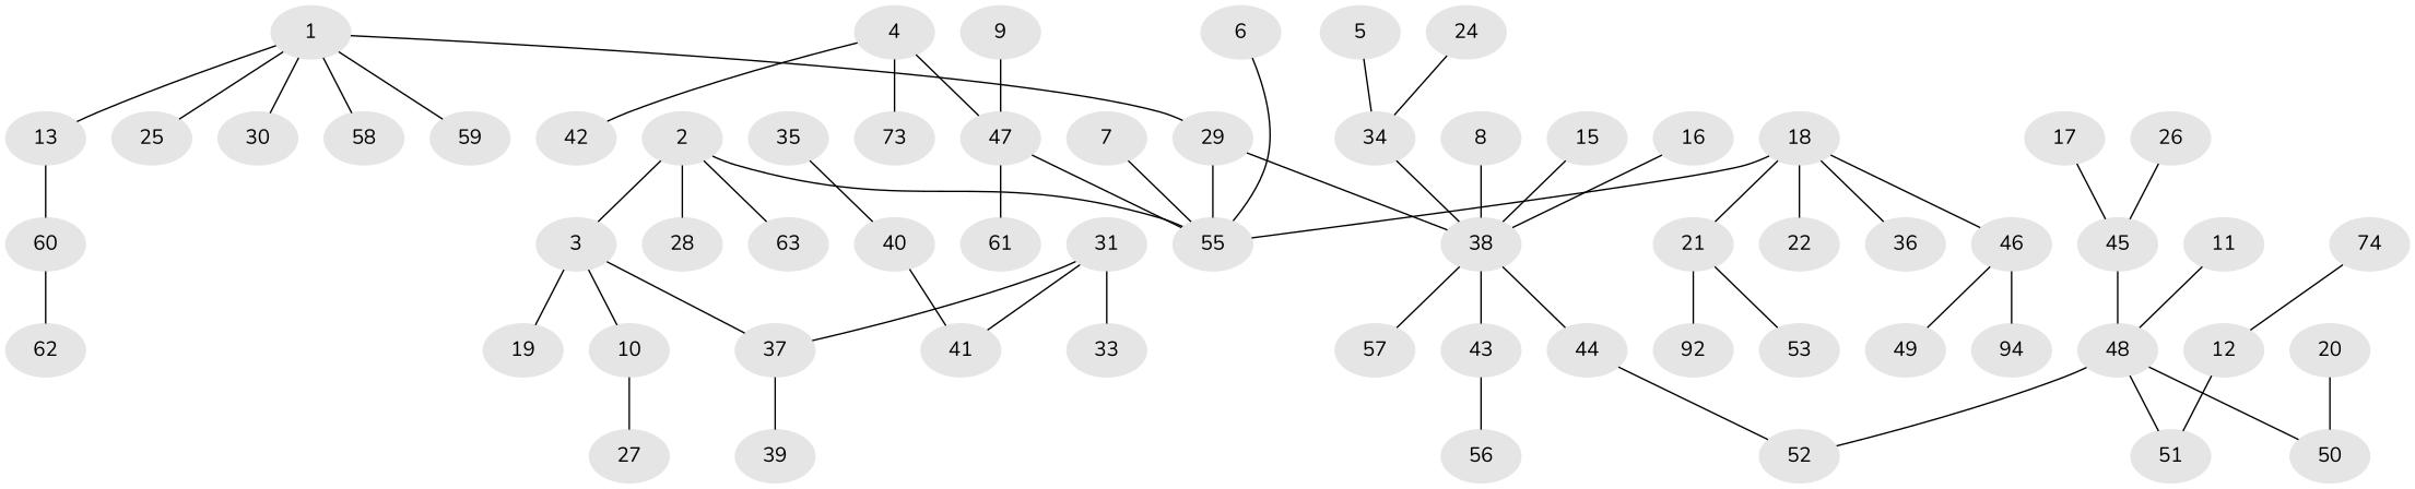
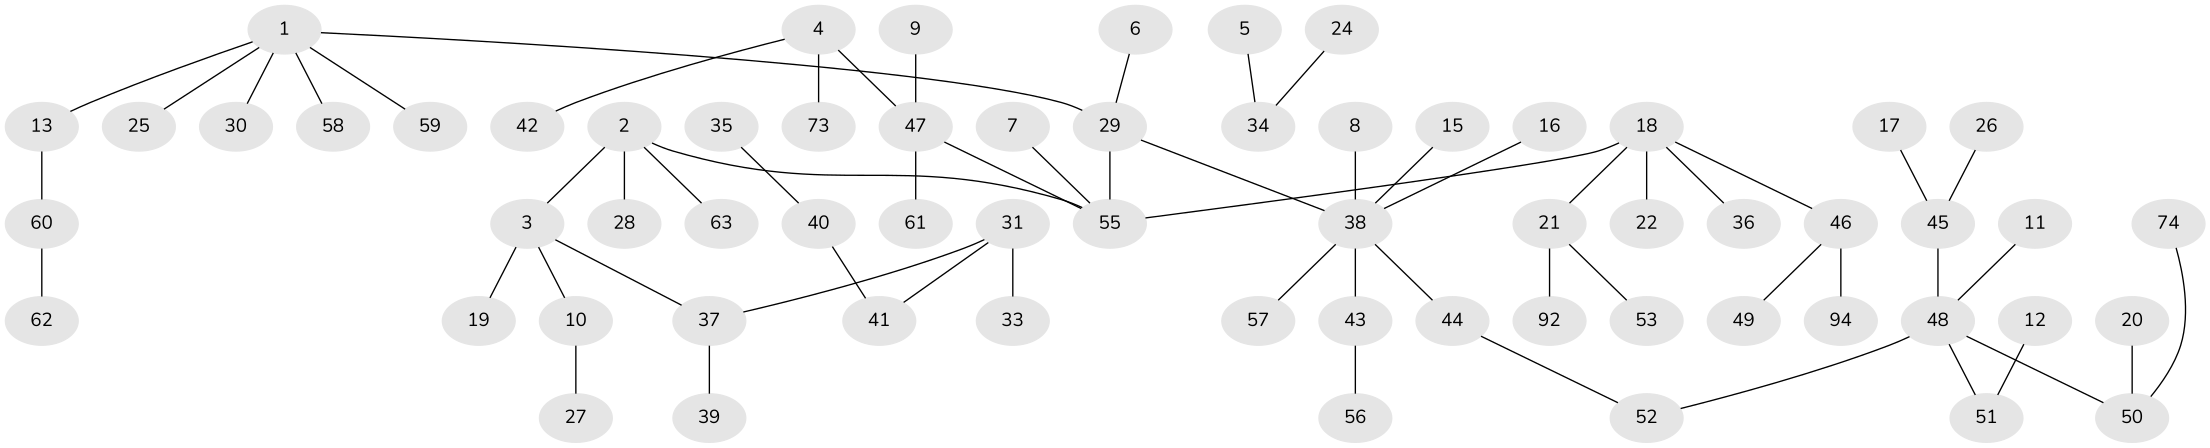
  graph {
    fontname=Nunito
    node [color=gray90 fontname=Nunito style=filled]
    edge [fontname=Nunito weight=1.0]
    1
    13
    25
    29
    30
    58
    59
    60
    55
    38
    2
    3
    28
    63
    10
    19
    37
    27
    39
    n20 [label=73]
    4
    42
    47
    61
    5
    34
    6
    7
    8
    43
    57
    44
    9
    11
    48
    51
    50
    52
    12
    62
    n41 [label=74]
    15
    16
    17
    45
    18
    21
    22
    36
    46
    n51 [label=92]
    53
    49
    n54 [label=94]
    20
    24
    26
    31
    33
    41
    35
    40
    56
    1 -- 13
    1 -- 25
    1 -- 29
    1 -- 30
    1 -- 58
    1 -- 59
    13 -- 60
    29 -- 55
    29 -- 38
    60 -- 62
    38 -- 43
    38 -- 57
    38 -- 44
    2 -- 55
    2 -- 3
    2 -- 28
    2 -- 63
    3 -- 10
    3 -- 19
    3 -- 37
    10 -- 27
    37 -- 39
    4 -- n20
    4 -- 42
    4 -- 47
    47 -- 55
    47 -- 61
    5 -- 34
-   34 -- 38
-   6 -- 55
+   6 -- 29
    7 -- 55
    8 -- 38
    43 -- 56
    44 -- 52
    9 -- 47
    11 -- 48
    48 -- 51
    48 -- 50
    48 -- 52
    12 -- 51
-   n41 -- 12
+   n41 -- 50
    15 -- 38
    16 -- 38
    17 -- 45
    45 -- 48
    18 -- 55
    18 -- 21
    18 -- 22
    18 -- 36
    18 -- 46
    21 -- n51
    21 -- 53
    46 -- 49
    46 -- n54
    20 -- 50
    24 -- 34
    26 -- 45
    31 -- 37
    31 -- 33
    31 -- 41
    35 -- 40
    40 -- 41
  }
